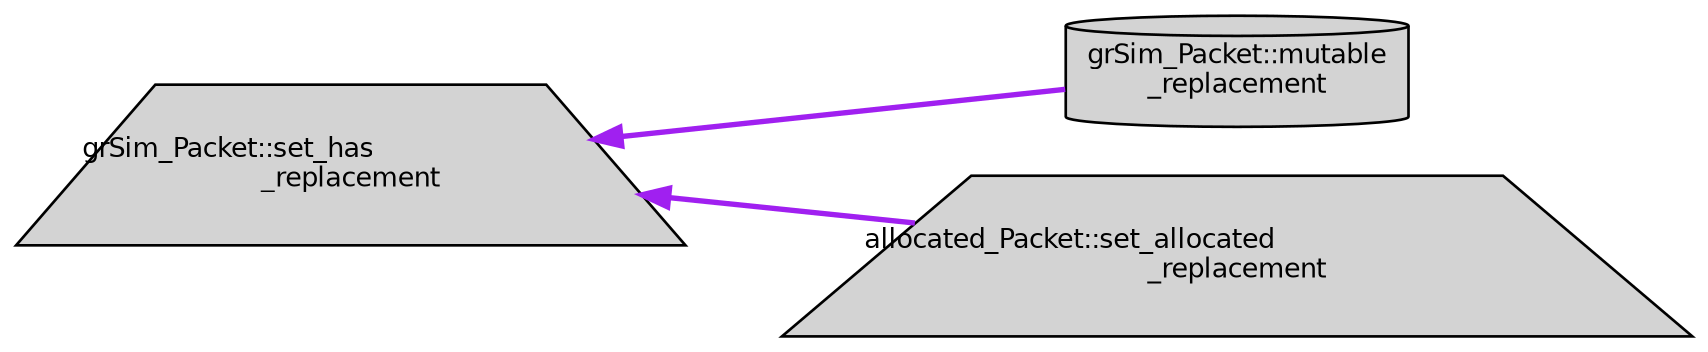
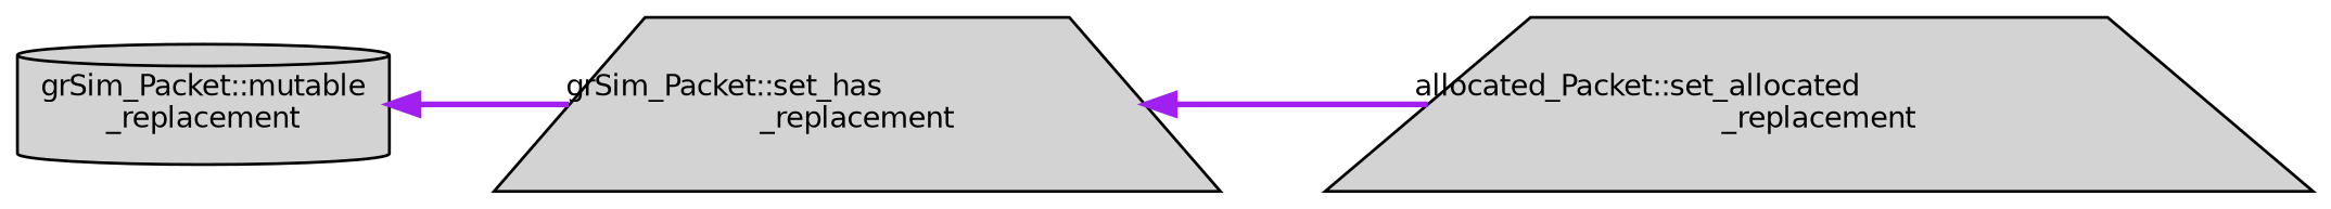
  digraph {
    rankdir=LR
    node [color=black fillcolor=lightgrey fontname=Helvetica fontsize=10 shape=trapezium style=filled]
    edge [color=purple dir=back fontname=Helvetica fontsize=10 labelfontname=Helvetica labelfontsize=10 style=bold]
    n1 [fontcolor=black height=0.2 label="grSim_Packet::set_has\l_replacement" width=0.4]
    n2 [height=0.2 label="grSim_Packet::mutable\l_replacement" shape=cylinder width=0.4]
    n3 [height=0.2 label="allocated_Packet::set_allocated\l_replacement" width=0.4]
-   n1 -> n2
+   n2 -> n1
    n1 -> n3
  }
